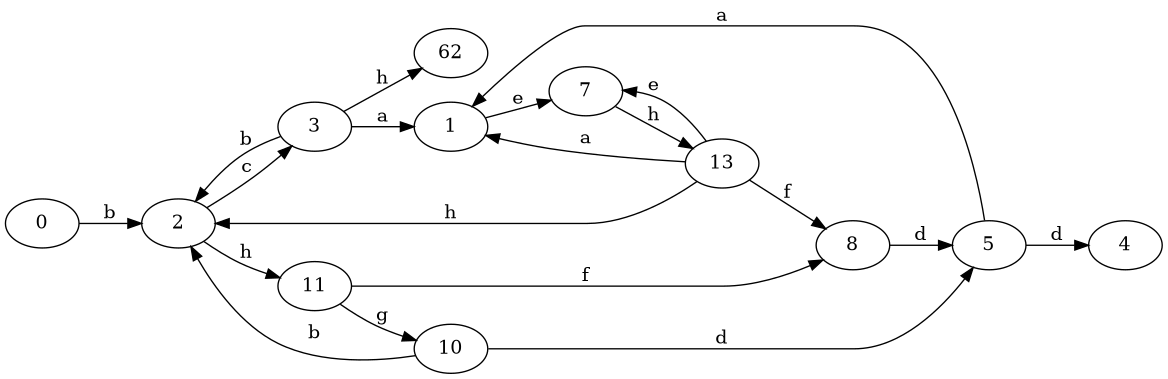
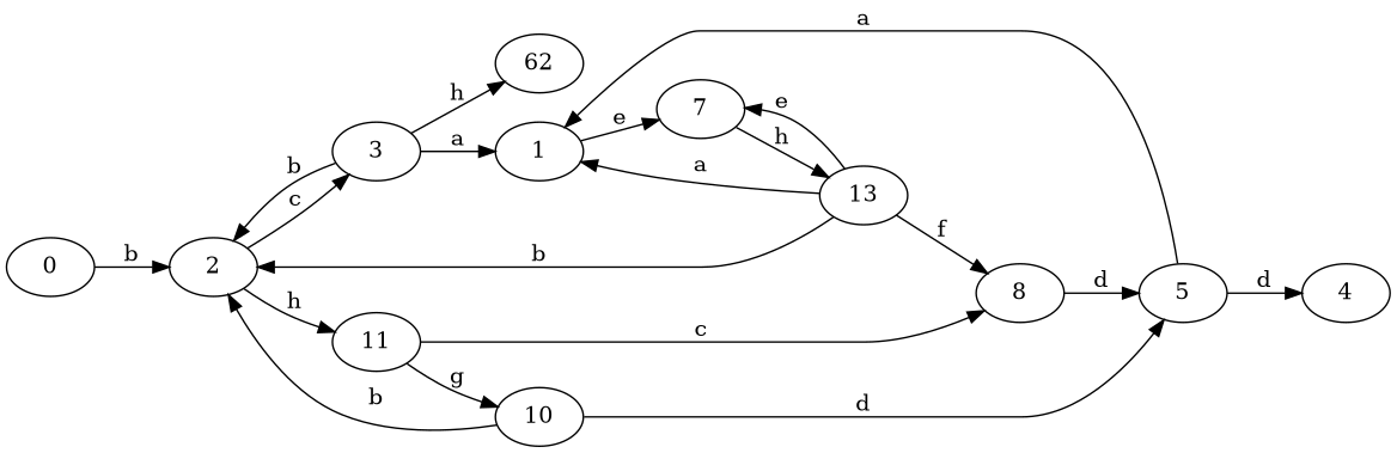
  strict digraph {
    rankdir=LR
    0
    2
    3
    11
    1
    7
    13
    n8 [label=62]
    8
    10
    5
    4
    0 -> 2 [label=b]
    2 -> 3 [label=c]
    2 -> 11 [label=h]
    3 -> 2 [label=b]
    3 -> 1 [label=a]
    3 -> n8 [label=h]
-   11 -> 8 [label=f]
+   11 -> 8 [label=c]
    11 -> 10 [label=g]
    1 -> 7 [label=e]
    7 -> 13 [label=h]
-   13 -> 2 [label=h]
+   13 -> 2 [label=b]
    13 -> 1 [label=a]
    13 -> 7 [label=e]
    13 -> 8 [label=f]
    8 -> 5 [label=d]
    10 -> 2 [label=b]
    10 -> 5 [label=d]
    5 -> 1 [label=a]
    5 -> 4 [label=d]
  }
